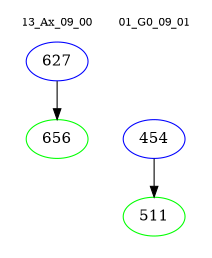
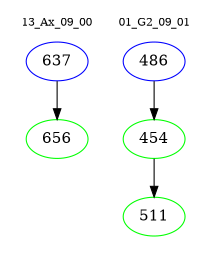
  digraph {
    node [color=green]
    edge [color=black]
-   n1 [color=blue label=627]
+   n1 [color=blue label=637]
    n2 [label=656]
-   n4 [color=blue label=454]
+   n3 [color=blue label=486]
+   n4 [label=454]
    n5 [label=511]
    subgraph cluster_1 {
      color=white
      fontsize=10
      label="13_Ax_09_00"
      n1
      n2
    }
    subgraph cluster_2 {
      color=white
      fontsize=10
-     label="01_G0_09_01"
+     label="01_G2_09_01"
+     n3
      n4
      n5
    }
    n1 -> n2
+   n3 -> n4
    n4 -> n5
  }
